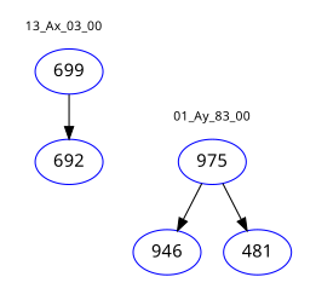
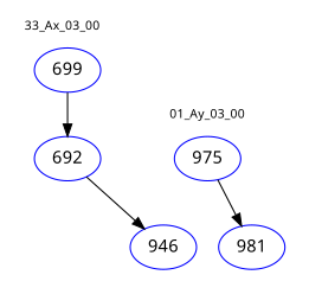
  digraph {
    fontname="Noto Sans"
    node [color=blue fontname="Noto Sans"]
    edge [color=black fontname="Noto Sans"]
    n1 [label=699]
    n2 [label=692]
    n3 [label=975]
    n4 [label=946]
-   n5 [label=481]
+   n5 [label=981]
    subgraph cluster_1 {
      color=white
      fontsize=10
-     label="13_Ax_03_00"
+     label="33_Ax_03_00"
      n1
      n2
    }
    subgraph cluster_2 {
      color=white
      fontsize=10
-     label="01_Ay_83_00"
+     label="01_Ay_03_00"
      n3
      n4
      n5
    }
    n1 -> n2
-   n3 -> n4
+   n2 -> n4
    n3 -> n5
  }
